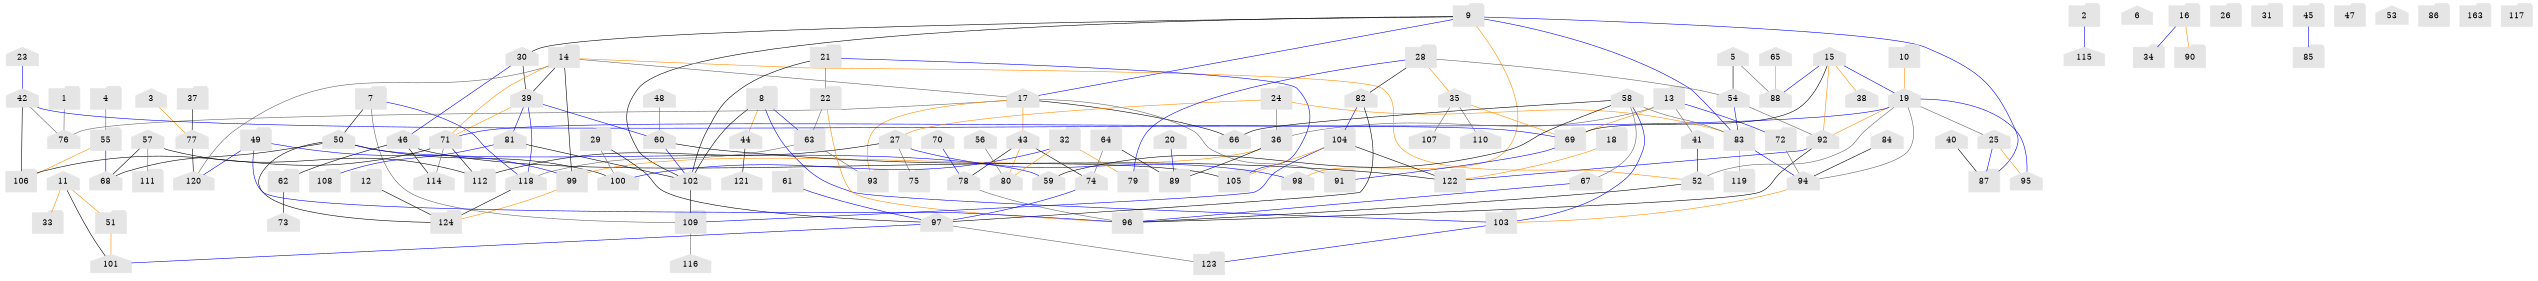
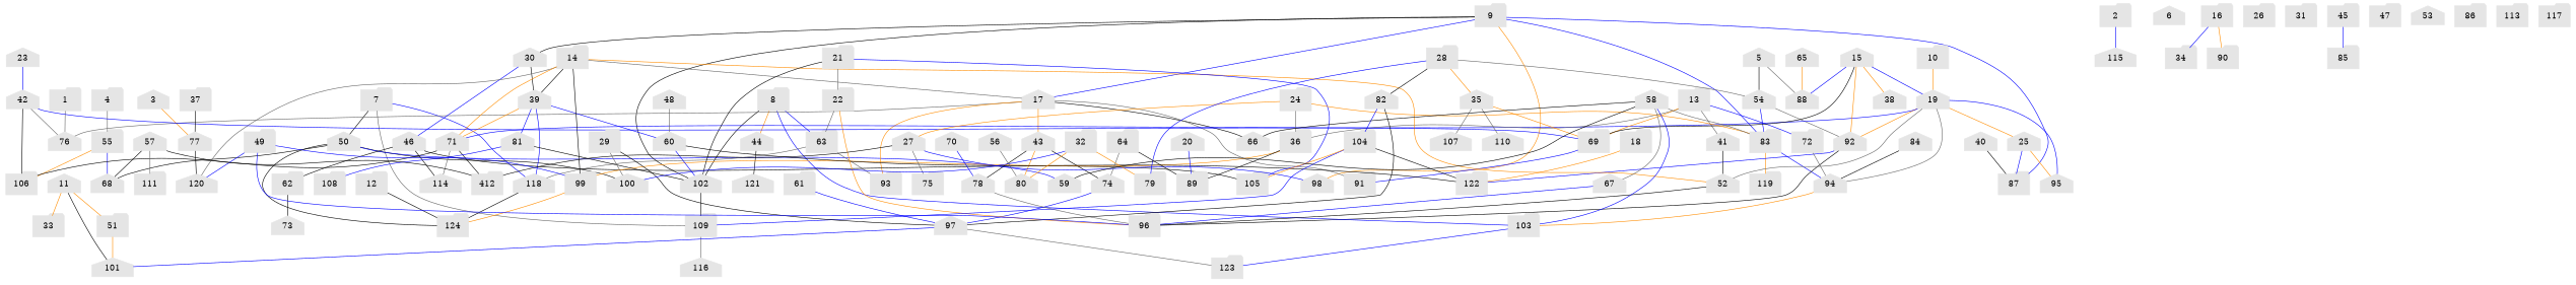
  graph {
    node [color=gray90 shape=house style=filled]
    edge [color=black]
    1 [shape=folder]
    76
    2 [shape=folder]
    115
    3
    77
    120
    4 [shape=folder]
    55 [shape=folder]
    106 [shape=folder]
    68
    5
    54
    88
    83 [shape=folder]
    92
    6
    7 [shape=folder]
    50
    109 [shape=folder]
    118
    124 [shape=folder]
    100
    59
    116
    8 [shape=folder]
    44
    63 [shape=folder]
    102
    103 [shape=folder]
    121
    93 [shape=folder]
    123 [shape=folder]
    9 [shape=folder]
    17
    30
    87 [shape=folder]
    98
    43
    66
    91 [shape=folder]
    39
    46
    94
    119 [shape=folder]
    10 [shape=folder]
    19
    52
    71
    25
    95
    33 [shape=folder]
    11
    51 [shape=folder]
    101
    12 [shape=folder]
    13 [shape=folder]
    36 [shape=folder]
    41
    69 [shape=folder]
    72 [shape=folder]
    99 [shape=folder]
    89 [shape=folder]
    14 [shape=folder]
    60
    81
    96 [shape=folder]
-   112 [shape=folder]
+   112 [shape=folder label=412]
    114
    15
    38
    122 [shape=folder]
    16 [shape=folder]
    34 [shape=folder]
    90 [shape=folder]
    62 [shape=folder]
    73
    80
    74
    78
    18 [shape=folder]
    20
    21 [shape=folder]
    22 [shape=folder]
    105 [shape=folder]
    23
    42
    24 [shape=folder]
    27
    75 [shape=folder]
    26 [shape=folder]
    28 [shape=folder]
    35
    79 [shape=folder]
    82
    107
    110
    97
    104 [shape=folder]
    29 [shape=folder]
    31 [shape=folder]
    32 [shape=folder]
    37 [shape=folder]
    108 [shape=folder]
    40
    45 [shape=folder]
    85 [shape=folder]
    47 [shape=folder]
    48
    49 [shape=folder]
    53
    56
    57
    111 [shape=folder]
    58
    67
    61 [shape=folder]
    64 [shape=folder]
    65
    70
    84
    86 [shape=folder]
-   113 [shape=folder label=163]
+   113 [shape=folder]
    117 [shape=folder]
    1 -- 76 [color=gray40]
    2 -- 115 [color=blue]
    3 -- 77 [color=darkorange]
    77 -- 120
    4 -- 55 [color=gray40]
    55 -- 106 [color=darkorange]
    55 -- 68 [color=blue]
    5 -- 54
    5 -- 88 [color=gray40]
    54 -- 83 [color=blue]
    54 -- 92 [color=gray40]
    83 -- 94 [color=blue]
    83 -- 119 [color=darkorange]
    92 -- 96
    92 -- 122 [color=blue]
    7 -- 50
    7 -- 109 [color=gray40]
    7 -- 118 [color=blue]
    50 -- 68
    50 -- 124
    50 -- 100
    50 -- 59 [color=blue]
    109 -- 116 [color=gray40]
    118 -- 124
    8 -- 44 [color=darkorange]
    8 -- 63 [color=blue]
    8 -- 102
    8 -- 103 [color=blue]
    44 -- 121
    63 -- 118 [color=gray40]
    63 -- 93 [color=gray40]
    102 -- 109
    103 -- 123 [color=blue]
    9 -- 83 [color=blue]
    9 -- 102
    9 -- 17 [color=blue]
    9 -- 30
    9 -- 87 [color=blue]
    9 -- 98 [color=darkorange]
    17 -- 76 [color=gray40]
    17 -- 93 [color=darkorange]
    17 -- 43 [color=darkorange]
    17 -- 66
    17 -- 91 [color=gray40]
    30 -- 39
    30 -- 46 [color=blue]
    43 -- 80 [color=darkorange]
    43 -- 74
    43 -- 78
    39 -- 118 [color=blue]
    39 -- 71 [color=darkorange]
    39 -- 60 [color=blue]
    39 -- 81 [color=blue]
    46 -- 114
    46 -- 62
    46 -- 105
    94 -- 103 [color=darkorange]
    10 -- 19 [color=darkorange]
    19 -- 92 [color=darkorange]
    19 -- 94 [color=gray40]
    19 -- 52 [color=gray40]
    19 -- 71 [color=blue]
-   19 -- 25 [color=gray40]
+   19 -- 25 [color=darkorange]
    19 -- 95 [color=blue]
    52 -- 96
    71 -- 106
    71 -- 112
    71 -- 114 [color=gray40]
    25 -- 87 [color=blue]
    25 -- 95 [color=darkorange]
    11 -- 33 [color=darkorange]
    11 -- 51 [color=darkorange]
    11 -- 101
    51 -- 101 [color=darkorange]
    12 -- 124
    13 -- 36 [color=gray40]
    13 -- 41 [color=gray40]
    13 -- 69 [color=darkorange]
    13 -- 72 [color=blue]
    36 -- 99 [color=darkorange]
    36 -- 89
    41 -- 52
    69 -- 91 [color=blue]
    72 -- 94 [color=gray40]
    99 -- 124 [color=darkorange]
    14 -- 120 [color=gray40]
    14 -- 17 [color=gray40]
    14 -- 39
    14 -- 52 [color=darkorange]
    14 -- 71 [color=darkorange]
    14 -- 99
    60 -- 102 [color=blue]
    60 -- 122
    81 -- 102
    81 -- 108 [color=blue]
    15 -- 88 [color=blue]
    15 -- 92 [color=darkorange]
    15 -- 19 [color=blue]
    15 -- 69
    15 -- 38 [color=darkorange]
    16 -- 34 [color=blue]
    16 -- 90 [color=darkorange]
    62 -- 73
    74 -- 97 [color=blue]
    78 -- 96 [color=gray40]
    18 -- 122 [color=darkorange]
    20 -- 89 [color=blue]
    21 -- 102
    21 -- 22 [color=gray40]
    21 -- 105 [color=blue]
    22 -- 63 [color=gray40]
    22 -- 96 [color=darkorange]
    23 -- 42 [color=blue]
    42 -- 76 [color=gray40]
    42 -- 106
    42 -- 69 [color=blue]
    24 -- 83 [color=darkorange]
    24 -- 36 [color=gray40]
    24 -- 27 [color=darkorange]
    27 -- 98 [color=blue]
    27 -- 112
    27 -- 75 [color=gray40]
    28 -- 54 [color=gray40]
    28 -- 35 [color=darkorange]
    28 -- 79 [color=blue]
    28 -- 82
    35 -- 69 [color=darkorange]
    35 -- 107 [color=gray40]
    35 -- 110 [color=gray40]
    82 -- 97
    82 -- 104 [color=blue]
    97 -- 123 [color=gray40]
    97 -- 101 [color=blue]
    104 -- 109 [color=blue]
    104 -- 122
    104 -- 105 [color=darkorange]
    29 -- 100 [color=gray40]
    29 -- 97
    32 -- 100 [color=blue]
    32 -- 80 [color=darkorange]
    32 -- 79 [color=darkorange]
    37 -- 77
    40 -- 87
    45 -- 85 [color=blue]
    48 -- 60 [color=gray40]
    49 -- 120 [color=blue]
    49 -- 99 [color=blue]
    49 -- 96 [color=blue]
    56 -- 80 [color=gray40]
    57 -- 68
    57 -- 112
    57 -- 111 [color=gray40]
    58 -- 83 [color=gray40]
    58 -- 59
    58 -- 103 [color=blue]
    58 -- 66
    58 -- 67 [color=gray40]
    67 -- 96 [color=blue]
    61 -- 97 [color=blue]
    64 -- 89
    64 -- 74 [color=gray40]
    65 -- 88 [color=darkorange]
    70 -- 78 [color=blue]
    84 -- 94
  }
